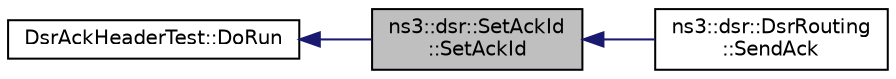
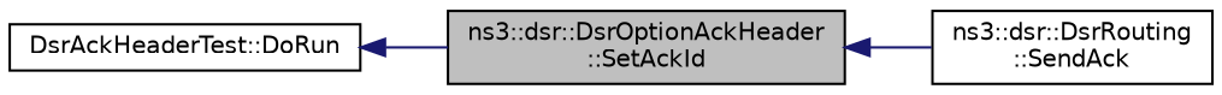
  digraph {
    rankdir=LR
    node [color=black fillcolor=white fontname=Helvetica fontsize=10 shape=record style=filled]
    edge [color=midnightblue dir=back fontname=Helvetica fontsize=10 labelfontname=Helvetica labelfontsize=10 style=solid]
-   n1 [fillcolor=grey75 fontcolor=black height=0.2 label="ns3::dsr::SetAckId\l::SetAckId" width=0.4]
+   n1 [fillcolor=grey75 fontcolor=black height=0.2 label="ns3::dsr::DsrOptionAckHeader\l::SetAckId" width=0.4]
    n2 [height=0.2 label="ns3::dsr::DsrRouting\l::SendAck" width=0.4]
    n3 [height=0.2 label="DsrAckHeaderTest::DoRun" width=0.4]
    n1 -> n2
    n3 -> n1
  }
